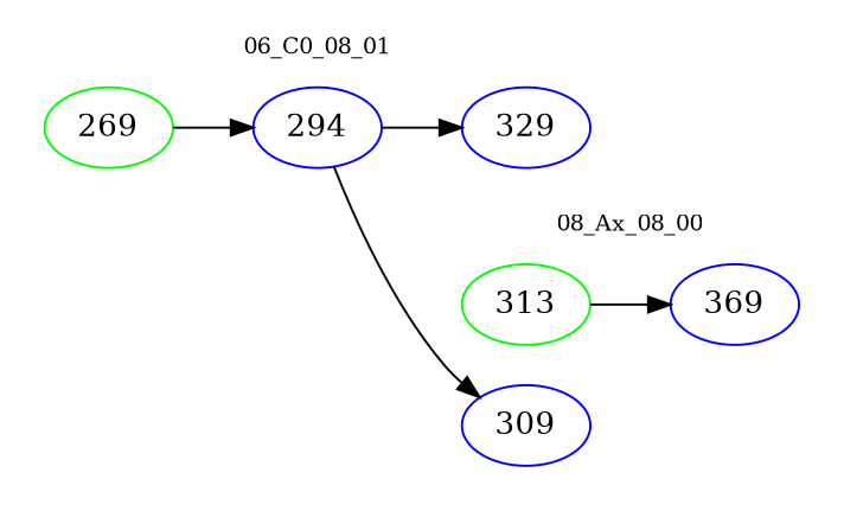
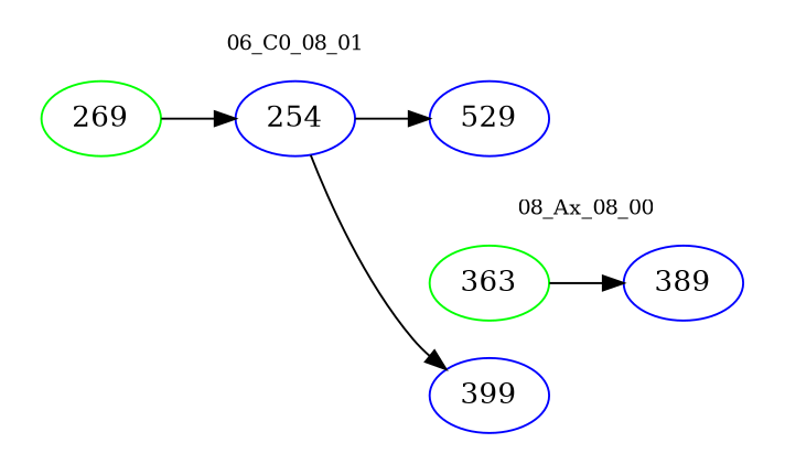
  digraph {
    rankdir=LR
    node [color=blue]
    edge [color=black]
-   n1 [color=green label=313]
-   n2 [label=369]
-   n3 [label=309]
+   n1 [color=green label=363]
+   n2 [label=389]
+   n3 [label=399]
    n4 [color=green label=269]
-   n5 [label=294]
-   n6 [label=329]
+   n5 [label=254]
+   n6 [label=529]
    subgraph cluster_1 {
      color=white
      fontsize=10
      label="08_Ax_08_00"
      n1
      n2
      n3
    }
    subgraph cluster_2 {
      color=white
      fontsize=10
      label="06_C0_08_01"
      n4
      n5
      n6
    }
    n1 -> n2
    n4 -> n5
    n5 -> n3
    n5 -> n6
  }
